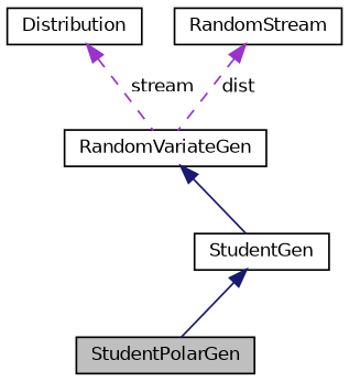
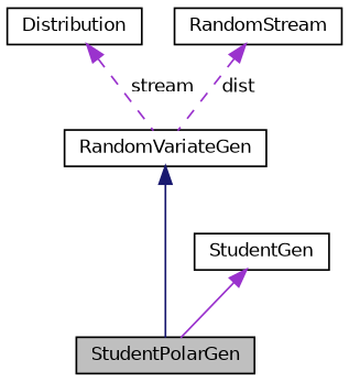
  digraph {
    node [color=black fontname=Helvetica fontsize=10 shape=record]
    edge [color=midnightblue dir=back fontname=Helvetica fontsize=10 labelfontname=Helvetica labelfontsize=10 style=solid]
    n1 [fillcolor=grey75 fontcolor=black height=0.2 label=StudentPolarGen style=filled width=0.4]
    n2 [height=0.2 label=StudentGen width=0.4]
    n3 [height=0.2 label=RandomVariateGen width=0.4]
    n4 [height=0.2 label=Distribution width=0.4]
    n5 [height=0.2 label=RandomStream width=0.4]
-   n2 -> n1
-   n3 -> n2
+   n2 -> n1 [color=darkorchid3]
+   n3 -> n1
    n4 -> n3 [color=darkorchid3 label=" stream" style=dashed]
    n5 -> n3 [color=darkorchid3 label=" dist" style=dashed]
  }
